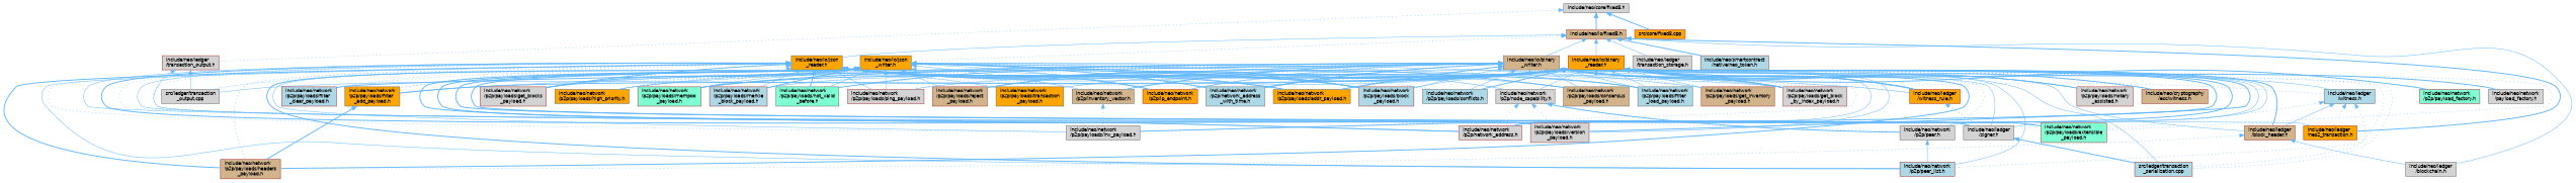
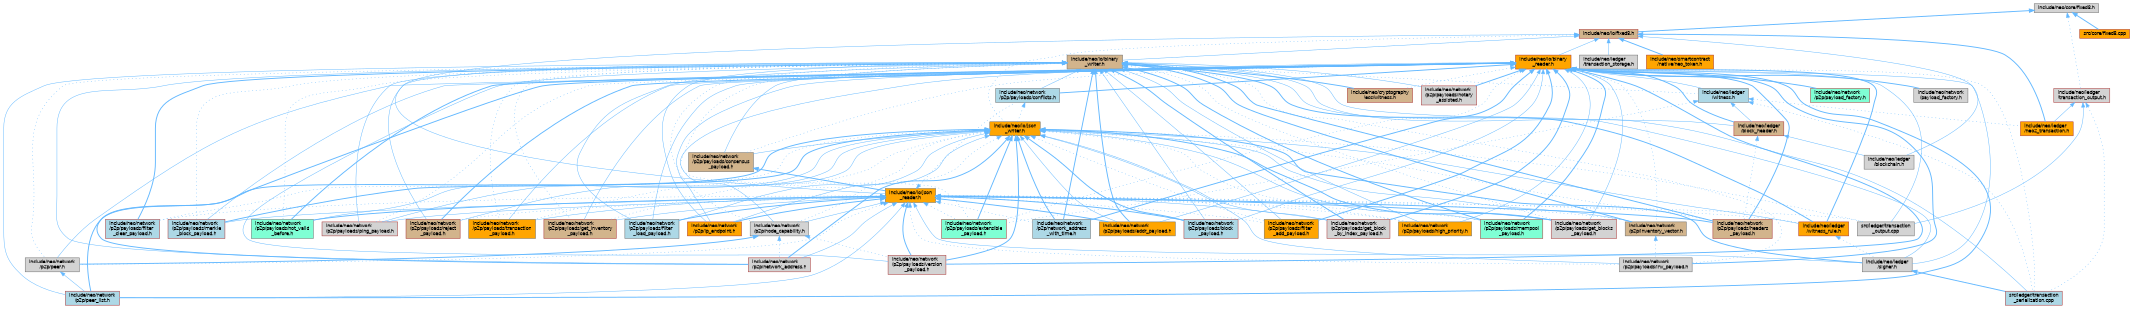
  digraph {
    node [color=brown fillcolor=lightgrey fontname=Helvetica fontsize=10 shape=box style=filled]
    edge [color=steelblue1 dir=back fontname=Helvetica fontsize=10 labelfontname=Helvetica labelfontsize=10 style=solid]
    n1 [color=gray40 fontcolor=black height=0.2 label="include/neo/core/fixed8.h" width=0.4]
    n2 [fillcolor=tan height=0.2 label="include/neo/io/fixed8.h" width=0.4]
    n3 [height=0.2 label="include/neo/ledger\l/transaction_output.h" width=0.4]
    n4 [fillcolor=orange height=0.2 label="src/core/fixed8.cpp" width=0.4]
    n5 [fillcolor=orange height=0.2 label="include/neo/io/binary\l_reader.h" width=0.4]
    n6 [color=gray40 height=0.2 label="include/neo/ledger\l/blockchain.h" width=0.4]
    n7 [fillcolor=orange height=0.2 label="include/neo/ledger\l/neo2_transaction.h" width=0.4]
    n8 [color=gray40 fillcolor=tan height=0.2 label="include/neo/io/binary\l_writer.h" width=0.4]
    n9 [color=gray40 fillcolor=orange height=0.2 label="include/neo/io/json\l_reader.h" width=0.4]
    n10 [color=gray40 fillcolor=orange height=0.2 label="include/neo/io/json\l_writer.h" width=0.4]
    n11 [color=gray40 height=0.2 label="include/neo/ledger\l/transaction_storage.h" width=0.4]
-   n12 [fillcolor=lightblue height=0.2 label="include/neo/smartcontract\l/native/neo_token.h" width=0.4]
+   n12 [fillcolor=orange height=0.2 label="include/neo/smartcontract\l/native/neo_token.h" width=0.4]
    n13 [fillcolor=lightblue height=0.2 label="src/ledger/transaction\l_serialization.cpp" width=0.4]
    n14 [color=gray40 height=0.2 label="src/ledger/transaction\l_output.cpp" width=0.4]
    n15 [fillcolor=tan height=0.2 label="include/neo/cryptography\l/ecc/witness.h" width=0.4]
    n16 [fillcolor=tan height=0.2 label="include/neo/ledger\l/block_header.h" width=0.4]
    n17 [fillcolor=tan height=0.2 label="include/neo/network\l/p2p/payloads/headers\l_payload.h" width=0.4]
    n18 [color=gray40 height=0.2 label="include/neo/ledger\l/signer.h" width=0.4]
    n19 [color=gray40 fillcolor=lightblue height=0.2 label="include/neo/ledger\l/witness.h" width=0.4]
    n20 [fillcolor=aquamarine height=0.2 label="include/neo/network\l/p2p/payloads/extensible\l_payload.h" width=0.4]
    n21 [fillcolor=orange height=0.2 label="include/neo/ledger\l/witness_rule.h" width=0.4]
    n22 [color=gray40 fillcolor=tan height=0.2 label="include/neo/network\l/p2p/inventory_vector.h" width=0.4]
    n23 [color=gray40 height=0.2 label="include/neo/network\l/p2p/payloads/inv_payload.h" width=0.4]
    n24 [fillcolor=orange height=0.2 label="include/neo/network\l/p2p/ip_endpoint.h" width=0.4]
    n25 [height=0.2 label="include/neo/network\l/p2p/network_address.h" width=0.4]
    n26 [color=gray40 fillcolor=lightblue height=0.2 label="include/neo/network\l/p2p/network_address\l_with_time.h" width=0.4]
    n27 [color=gray40 height=0.2 label="include/neo/network\l/p2p/node_capability.h" width=0.4]
    n28 [height=0.2 label="include/neo/network\l/p2p/payloads/version\l_payload.h" width=0.4]
    n29 [color=gray40 height=0.2 label="include/neo/network\l/p2p/peer.h" width=0.4]
    n30 [fillcolor=lightblue height=0.2 label="include/neo/network\l/p2p/peer_list.h" width=0.4]
    n31 [fillcolor=aquamarine height=0.2 label="include/neo/network\l/p2p/payload_factory.h" width=0.4]
    n32 [color=gray40 fillcolor=orange height=0.2 label="include/neo/network\l/p2p/payloads/addr_payload.h" width=0.4]
    n33 [fillcolor=lightblue height=0.2 label="include/neo/network\l/p2p/payloads/block\l_payload.h" width=0.4]
    n34 [color=gray40 fillcolor=lightblue height=0.2 label="include/neo/network\l/p2p/payloads/conflicts.h" width=0.4]
    n35 [color=gray40 fillcolor=tan height=0.2 label="include/neo/network\l/p2p/payloads/consensus\l_payload.h" width=0.4]
    n36 [color=gray40 fillcolor=orange height=0.2 label="include/neo/network\l/p2p/payloads/filter\l_add_payload.h" width=0.4]
    n37 [color=gray40 fillcolor=lightblue height=0.2 label="include/neo/network\l/p2p/payloads/filter\l_load_payload.h" width=0.4]
    n38 [fillcolor=tan height=0.2 label="include/neo/network\l/p2p/payloads/get_inventory\l_payload.h" width=0.4]
    n39 [height=0.2 label="include/neo/network\l/p2p/payloads/get_block\l_by_index_payload.h" width=0.4]
    n40 [height=0.2 label="include/neo/network\l/p2p/payloads/get_blocks\l_payload.h" width=0.4]
    n41 [color=gray40 fillcolor=orange height=0.2 label="include/neo/network\l/p2p/payloads/high_priority.h" width=0.4]
    n42 [fillcolor=aquamarine height=0.2 label="include/neo/network\l/p2p/payloads/mempool\l_payload.h" width=0.4]
    n43 [fillcolor=lightblue height=0.2 label="include/neo/network\l/p2p/payloads/merkle\l_block_payload.h" width=0.4]
    n44 [color=gray40 fillcolor=aquamarine height=0.2 label="include/neo/network\l/p2p/payloads/not_valid\l_before.h" width=0.4]
    n45 [height=0.2 label="include/neo/network\l/p2p/payloads/notary\l_assisted.h" width=0.4]
    n46 [height=0.2 label="include/neo/network\l/p2p/payloads/ping_payload.h" width=0.4]
    n47 [fillcolor=tan height=0.2 label="include/neo/network\l/p2p/payloads/reject\l_payload.h" width=0.4]
    n48 [color=gray40 fillcolor=orange height=0.2 label="include/neo/network\l/p2p/payloads/transaction\l_payload.h" width=0.4]
    n49 [color=gray40 height=0.2 label="include/neo/network\l/payload_factory.h" width=0.4]
    n50 [fillcolor=lightblue height=0.2 label="include/neo/network\l/p2p/payloads/filter\l_clear_payload.h" width=0.4]
    n1 -> n2 [style=bold]
    n1 -> n3 [style=dotted]
    n1 -> n4 [style=bold]
    n2 -> n5
    n2 -> n6
    n2 -> n7 [style=bold]
    n2 -> n8
    n2 -> n9
    n2 -> n10 [style=dotted]
    n2 -> n11
    n2 -> n12 [style=bold]
    n3 -> n7
+   n3 -> n13 [style=dotted]
    n3 -> n14
    n5 -> n13 [style=dotted]
    n5 -> n14
    n5 -> n15 [style=dotted]
    n5 -> n16 [style=bold]
-   n36 -> n17 [style=bold]
+   n5 -> n17 [style=bold]
    n5 -> n18
    n5 -> n19
    n5 -> n20 [style=dotted]
    n5 -> n21 [style=bold]
    n5 -> n22 [style=dotted]
    n5 -> n23 [style=bold]
    n5 -> n24
    n5 -> n25 [style=bold]
    n5 -> n26 [style=bold]
    n5 -> n27
    n5 -> n28 [style=bold]
    n5 -> n29
-   n5 -> n30 [style=dotted]
+   n5 -> n30 [style=bold]
    n5 -> n31 [style=bold]
    n5 -> n32
    n5 -> n33
    n5 -> n34 [style=bold]
    n5 -> n35 [style=dotted]
    n5 -> n36 [style=bold]
    n5 -> n37
    n5 -> n38
    n5 -> n39 [style=bold]
    n5 -> n40
    n5 -> n41
    n5 -> n42 [style=bold]
    n5 -> n43
    n5 -> n44 [style=bold]
    n5 -> n45 [style=bold]
    n5 -> n46 [style=dotted]
    n5 -> n47 [style=bold]
    n5 -> n48
    n5 -> n49 [style=bold]
    n8 -> n13
    n8 -> n15 [style=bold]
    n8 -> n16
    n8 -> n17 [style=bold]
    n8 -> n18
    n8 -> n19 [style=dotted]
+   n8 -> n20 [style=dotted]
    n8 -> n21 [style=bold]
    n8 -> n22 [style=bold]
    n8 -> n23 [style=dotted]
    n8 -> n24
    n8 -> n25
    n8 -> n26 [style=bold]
    n8 -> n27 [style=dotted]
    n8 -> n28
    n8 -> n29 [style=dotted]
    n8 -> n30
    n8 -> n32 [style=bold]
    n8 -> n33
    n8 -> n34
    n8 -> n35
    n8 -> n36
    n8 -> n37
    n8 -> n38 [style=dotted]
    n8 -> n39 [style=bold]
    n8 -> n40 [style=dotted]
    n8 -> n41
    n8 -> n42 [style=bold]
    n8 -> n43 [style=dotted]
    n8 -> n44 [style=dotted]
    n8 -> n45
    n8 -> n46
    n8 -> n47
    n8 -> n48 [style=dotted]
    n8 -> n50 [style=bold]
    n9 -> n14 [style=dotted]
    n9 -> n17 [style=bold]
    n9 -> n18
    n9 -> n20 [style=dotted]
    n9 -> n21 [style=dotted]
    n9 -> n22 [style=dotted]
    n9 -> n23 [style=dotted]
    n9 -> n24 [style=bold]
    n9 -> n25
    n9 -> n26 [style=dotted]
    n9 -> n27
    n9 -> n28 [style=bold]
    n9 -> n29 [style=dotted]
    n9 -> n30
    n9 -> n32 [style=bold]
    n9 -> n33 [style=bold]
    n9 -> n34 [style=dotted]
-   n9 -> n35 [style=bold]
+   n35 -> n9 [style=bold]
    n9 -> n36 [style=dotted]
    n9 -> n37 [style=bold]
    n9 -> n38
    n9 -> n39
    n9 -> n40 [style=bold]
    n9 -> n41 [style=dotted]
    n9 -> n42 [style=dotted]
    n9 -> n43
    n9 -> n44 [style=bold]
    n9 -> n46
    n9 -> n47 [style=dotted]
    n9 -> n48
    n9 -> n50 [style=dotted]
    n10 -> n14 [style=dotted]
    n10 -> n17 [style=dotted]
    n10 -> n18 [style=bold]
    n10 -> n20 [style=bold]
    n10 -> n21
    n10 -> n22
    n10 -> n23
    n10 -> n24
    n10 -> n25 [style=bold]
    n10 -> n26 [style=bold]
    n10 -> n27 [style=dotted]
    n10 -> n28 [style=bold]
    n10 -> n30 [style=bold]
    n10 -> n32
    n10 -> n33 [style=bold]
-   n10 -> n34 [style=dotted]
+   n34 -> n10 [style=dotted]
    n10 -> n35
    n10 -> n36 [style=dotted]
    n10 -> n37
    n10 -> n38 [style=dotted]
    n10 -> n39
    n10 -> n40 [style=bold]
    n10 -> n41 [style=dotted]
    n10 -> n42
    n10 -> n43 [style=bold]
    n10 -> n44
    n10 -> n46
    n10 -> n47
    n10 -> n48 [style=dotted]
    n10 -> n50 [style=dotted]
    n16 -> n6
    n16 -> n17 [style=dotted]
    n18 -> n13 [style=bold]
    n19 -> n7 [style=dotted]
    n19 -> n13 [style=dotted]
    n19 -> n16
    n19 -> n20 [style=dotted]
    n21 -> n18 [style=dotted]
    n22 -> n23 [style=dotted]
    n27 -> n25 [style=dotted]
    n27 -> n28 [style=dotted]
    n27 -> n29 [style=bold]
    n29 -> n30
  }
